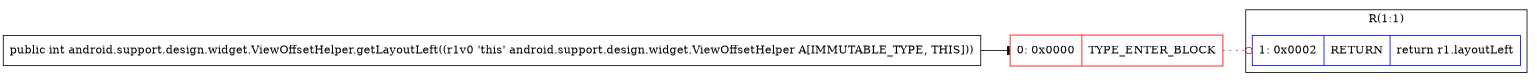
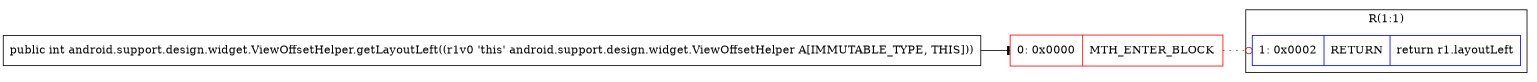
  digraph {
    rankdir=LR
    node [shape=record]
    n1 [color=blue label="{1\:\ 0x0002|RETURN\l|return r1.layoutLeft\l}"]
-   n2 [color=red label="{0\:\ 0x0000|TYPE_ENTER_BLOCK\l}"]
+   n2 [color=red label="{0\:\ 0x0000|MTH_ENTER_BLOCK\l}"]
    n3 [label="{public int android.support.design.widget.ViewOffsetHelper.getLayoutLeft((r1v0 'this' android.support.design.widget.ViewOffsetHelper A[IMMUTABLE_TYPE, THIS])) }"]
    subgraph cluster_1 {
      label="R(1:1)"
      n1
    }
    n2 -> n1 [color=brown style=dotted arrowhead=odot]
    n3 -> n2 [color=black style=solid arrowhead=tee]
  }
